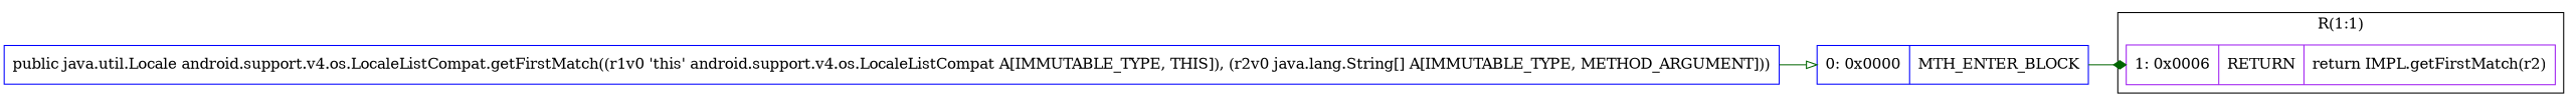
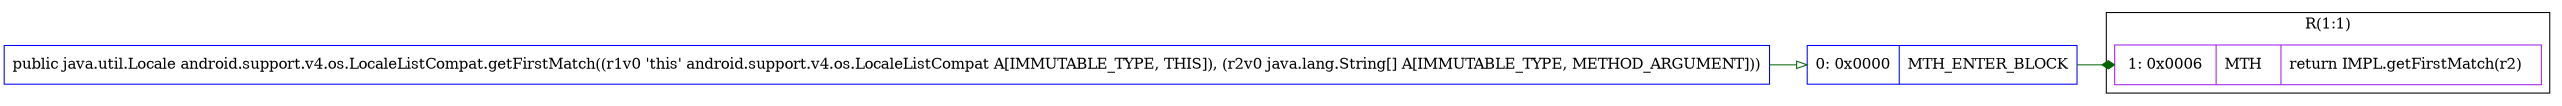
  digraph {
    rankdir=LR
    node [color=blue shape=record style=filled fillcolor=white]
    edge [color=darkgreen]
-   n1 [color=purple label="{1\:\ 0x0006|RETURN\l|return IMPL.getFirstMatch(r2)\l}"]
+   n1 [color=purple label="{1\:\ 0x0006|MTH\l|return IMPL.getFirstMatch(r2)\l}"]
    n2 [label="{0\:\ 0x0000|MTH_ENTER_BLOCK\l}"]
    n3 [label="{public java.util.Locale android.support.v4.os.LocaleListCompat.getFirstMatch((r1v0 'this' android.support.v4.os.LocaleListCompat A[IMMUTABLE_TYPE, THIS]), (r2v0 java.lang.String[] A[IMMUTABLE_TYPE, METHOD_ARGUMENT])) }"]
    subgraph cluster_1 {
      label="R(1:1)"
      n1
    }
    n2 -> n1 [arrowhead=diamond]
    n3 -> n2 [arrowhead=onormal]
  }
